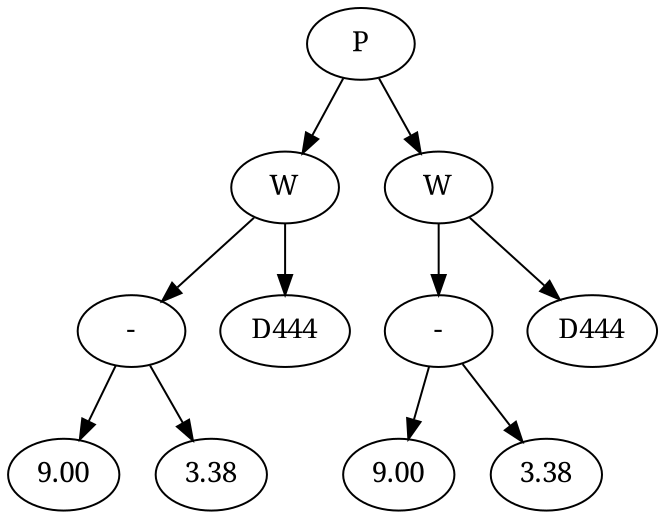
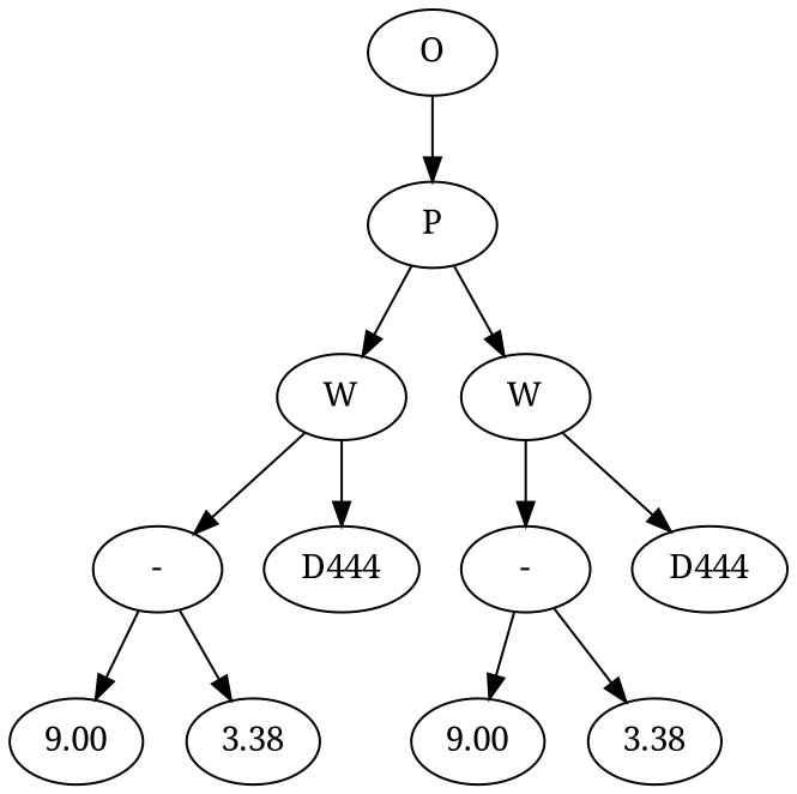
  digraph {
    fontname="Noto Serif"
    node [fontname="Noto Serif"]
    edge [fontname="Noto Serif"]
+   n1 [label=O]
    n2 [label=P]
    n3 [label=W]
    n4 [label=W]
    n5 [label="-"]
    n6 [label=D444]
    n7 [label=9.00]
    n8 [label=3.38]
    n9 [label="-"]
    n10 [label=D444]
    n11 [label=9.00]
    n12 [label=3.38]
+   n1 -> n2
    n2 -> n3
    n2 -> n4
    n3 -> n5
    n3 -> n6
    n4 -> n9
    n4 -> n10
    n5 -> n7
    n5 -> n8
    n9 -> n11
    n9 -> n12
  }
